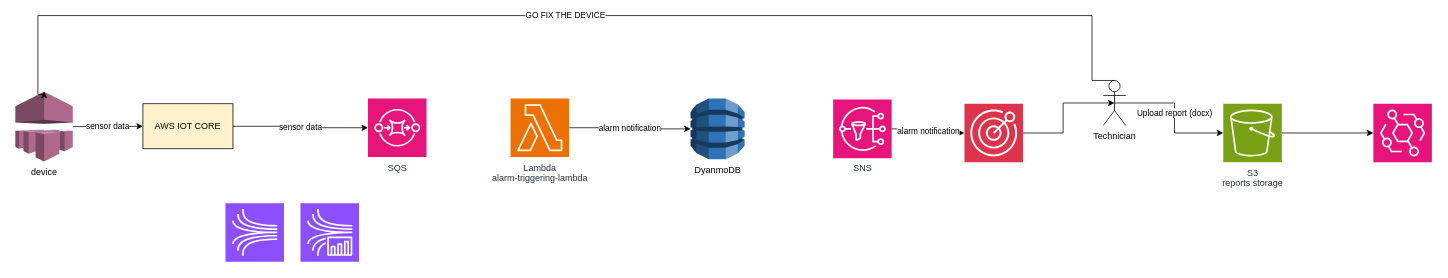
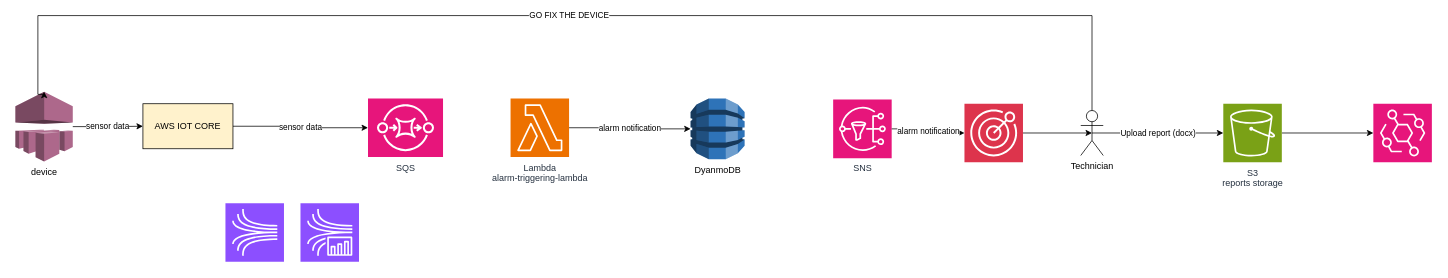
  <mxCell id="0" />
  <mxCell id="1" parent="0" />
  <mxCell id="2" value="sensor data" style="edgeStyle=orthogonalEdgeStyle;rounded=0;orthogonalLoop=1;jettySize=auto;html=1;exitX=1;exitY=0.5;exitDx=0;exitDy=0;entryX=0;entryY=0.5;entryDx=0;entryDy=0;entryPerimeter=0;" edge="1" parent="1" source="3" target="16"><mxGeometry relative="1" as="geometry"><mxPoint x="320" y="171.5" as="targetPoint" /><mxPoint as="offset" /></mxGeometry></mxCell>
  <mxCell id="3" value="AWS IOT CORE" style="rounded=0;whiteSpace=wrap;html=1;fillColor=#fff2cc;" vertex="1" parent="1"><mxGeometry x="190" y="137.5" width="120" height="60" as="geometry" /></mxCell>
  <mxCell id="4" value="sensor data" style="edgeStyle=orthogonalEdgeStyle;rounded=0;orthogonalLoop=1;jettySize=auto;html=1;exitX=1;exitY=0.5;exitDx=0;exitDy=0;exitPerimeter=0;" edge="1" parent="1" source="5" target="3"><mxGeometry relative="1" as="geometry" /></mxCell>
  <mxCell id="5" value="device" style="outlineConnect=0;dashed=0;verticalLabelPosition=bottom;verticalAlign=top;align=center;html=1;shape=mxgraph.aws3.device_farm;fillColor=#AD688B;gradientColor=none;" vertex="1" parent="1"><mxGeometry x="20" y="121.5" width="76.5" height="93" as="geometry" /></mxCell>
  <mxCell id="6" value="alarm notification" style="edgeStyle=orthogonalEdgeStyle;rounded=0;orthogonalLoop=1;jettySize=auto;html=1;exitX=1;exitY=0.5;exitDx=0;exitDy=0;exitPerimeter=0;entryX=0;entryY=0.5;entryDx=0;entryDy=0;entryPerimeter=0;" edge="1" parent="1" source="7" target="14"><mxGeometry relative="1" as="geometry" /></mxCell>
  <mxCell id="7" value="Lambda&lt;br&gt;alarm-triggering-lambda" style="sketch=0;points=[[0,0,0],[0.25,0,0],[0.5,0,0],[0.75,0,0],[1,0,0],[0,1,0],[0.25,1,0],[0.5,1,0],[0.75,1,0],[1,1,0],[0,0.25,0],[0,0.5,0],[0,0.75,0],[1,0.25,0],[1,0.5,0],[1,0.75,0]];outlineConnect=0;fontColor=#232F3E;fillColor=#ED7100;strokeColor=#ffffff;dashed=0;verticalLabelPosition=bottom;verticalAlign=top;align=center;html=1;fontSize=12;fontStyle=0;aspect=fixed;shape=mxgraph.aws4.resourceIcon;resIcon=mxgraph.aws4.lambda;" vertex="1" parent="1"><mxGeometry x="680" y="130.5" width="78" height="78" as="geometry" /></mxCell>
  <mxCell id="8" value="SNS" style="sketch=0;points=[[0,0,0],[0.25,0,0],[0.5,0,0],[0.75,0,0],[1,0,0],[0,1,0],[0.25,1,0],[0.5,1,0],[0.75,1,0],[1,1,0],[0,0.25,0],[0,0.5,0],[0,0.75,0],[1,0.25,0],[1,0.5,0],[1,0.75,0]];outlineConnect=0;fontColor=#232F3E;fillColor=#E7157B;strokeColor=#ffffff;dashed=0;verticalLabelPosition=bottom;verticalAlign=top;align=center;html=1;fontSize=12;fontStyle=0;aspect=fixed;shape=mxgraph.aws4.resourceIcon;resIcon=mxgraph.aws4.sns;" vertex="1" parent="1"><mxGeometry x="1110" y="132" width="78" height="78" as="geometry" /></mxCell>
  <mxCell id="9" style="edgeStyle=orthogonalEdgeStyle;rounded=0;orthogonalLoop=1;jettySize=auto;html=1;exitX=1;exitY=0.5;exitDx=0;exitDy=0;exitPerimeter=0;" edge="1" parent="1" source="10" target="19"><mxGeometry relative="1" as="geometry" /></mxCell>
  <mxCell id="10" value="&lt;div&gt;S3&lt;/div&gt;reports storage" style="sketch=0;points=[[0,0,0],[0.25,0,0],[0.5,0,0],[0.75,0,0],[1,0,0],[0,1,0],[0.25,1,0],[0.5,1,0],[0.75,1,0],[1,1,0],[0,0.25,0],[0,0.5,0],[0,0.75,0],[1,0.25,0],[1,0.5,0],[1,0.75,0]];outlineConnect=0;fontColor=#232F3E;fillColor=#7AA116;strokeColor=#ffffff;dashed=0;verticalLabelPosition=bottom;verticalAlign=top;align=center;html=1;fontSize=12;fontStyle=0;aspect=fixed;shape=mxgraph.aws4.resourceIcon;resIcon=mxgraph.aws4.s3;" vertex="1" parent="1"><mxGeometry x="1630" y="137.5" width="78" height="78" as="geometry" /></mxCell>
  <mxCell id="11" value="Upload report (docx)" style="edgeStyle=orthogonalEdgeStyle;rounded=0;orthogonalLoop=1;jettySize=auto;html=1;exitX=0.5;exitY=0.5;exitDx=0;exitDy=0;exitPerimeter=0;" edge="1" parent="1" source="12" target="10"><mxGeometry relative="1" as="geometry" /></mxCell>
- <mxCell id="12" value="Technician" style="shape=umlActor;verticalLabelPosition=bottom;verticalAlign=top;html=1;outlineConnect=0;" vertex="1" parent="1"><mxGeometry x="1470" y="106.5" width="30" height="60" as="geometry" /></mxCell>
+ <mxCell id="12" value="Technician" style="shape=umlActor;verticalLabelPosition=bottom;verticalAlign=top;html=1;outlineConnect=0;" vertex="1" parent="1"><mxGeometry x="1440" y="146.5" width="30" height="60" as="geometry" /></mxCell>
  <mxCell id="13" value="alarm notification" style="edgeStyle=orthogonalEdgeStyle;rounded=0;orthogonalLoop=1;jettySize=auto;html=1;exitX=1;exitY=0.5;exitDx=0;exitDy=0;exitPerimeter=0;entryX=0;entryY=0.5;entryDx=0;entryDy=0;entryPerimeter=0;" edge="1" parent="1" source="8" target="20"><mxGeometry relative="1" as="geometry" /></mxCell>
  <mxCell id="14" value="DyanmoDB" style="outlineConnect=0;dashed=0;verticalLabelPosition=bottom;verticalAlign=top;align=center;html=1;shape=mxgraph.aws3.dynamo_db;fillColor=#2E73B8;gradientColor=none;" vertex="1" parent="1"><mxGeometry x="920" y="130.5" width="72" height="81" as="geometry" /></mxCell>
  <mxCell id="15" value="GO FIX THE DEVICE" style="edgeStyle=orthogonalEdgeStyle;rounded=0;orthogonalLoop=1;jettySize=auto;html=1;exitX=0.5;exitY=0;exitDx=0;exitDy=0;exitPerimeter=0;entryX=0.5;entryY=0;entryDx=0;entryDy=0;entryPerimeter=0;" edge="1" parent="1" source="12" target="5"><mxGeometry relative="1" as="geometry"><Array as="points"><mxPoint x="1455" y="20" /><mxPoint x="50" y="20" /><mxPoint x="50" y="125" /><mxPoint x="58" y="125" /></Array></mxGeometry></mxCell>
- <mxCell id="16" value="SQS" style="sketch=0;points=[[0,0,0],[0.25,0,0],[0.5,0,0],[0.75,0,0],[1,0,0],[0,1,0],[0.25,1,0],[0.5,1,0],[0.75,1,0],[1,1,0],[0,0.25,0],[0,0.5,0],[0,0.75,0],[1,0.25,0],[1,0.5,0],[1,0.75,0]];outlineConnect=0;fontColor=#232F3E;fillColor=#E7157B;strokeColor=#ffffff;dashed=0;verticalLabelPosition=bottom;verticalAlign=top;align=center;html=1;fontSize=12;fontStyle=0;aspect=fixed;shape=mxgraph.aws4.resourceIcon;resIcon=mxgraph.aws4.sqs;" vertex="1" parent="1"><mxGeometry x="490" y="130.5" width="78" height="78" as="geometry" /></mxCell>
+ <mxCell id="16" value="SQS" style="sketch=0;points=[[0,0,0],[0.25,0,0],[0.5,0,0],[0.75,0,0],[1,0,0],[0,1,0],[0.25,1,0],[0.5,1,0],[0.75,1,0],[1,1,0],[0,0.25,0],[0,0.5,0],[0,0.75,0],[1,0.25,0],[1,0.5,0],[1,0.75,0]];outlineConnect=0;fontColor=#232F3E;fillColor=#E7157B;strokeColor=#ffffff;dashed=0;verticalLabelPosition=bottom;verticalAlign=top;align=center;html=1;fontSize=12;fontStyle=0;aspect=fixed;shape=mxgraph.aws4.resourceIcon;resIcon=mxgraph.aws4.sqs;" vertex="1" parent="1"><mxGeometry x="490" y="130.5" width="100" height="78" as="geometry" /></mxCell>
  <mxCell id="17" value="" style="sketch=0;points=[[0,0,0],[0.25,0,0],[0.5,0,0],[0.75,0,0],[1,0,0],[0,1,0],[0.25,1,0],[0.5,1,0],[0.75,1,0],[1,1,0],[0,0.25,0],[0,0.5,0],[0,0.75,0],[1,0.25,0],[1,0.5,0],[1,0.75,0]];outlineConnect=0;fontColor=#232F3E;fillColor=#8C4FFF;strokeColor=#ffffff;dashed=0;verticalLabelPosition=bottom;verticalAlign=top;align=center;html=1;fontSize=12;fontStyle=0;aspect=fixed;shape=mxgraph.aws4.resourceIcon;resIcon=mxgraph.aws4.kinesis;" vertex="1" parent="1"><mxGeometry x="300" y="270" width="78" height="78" as="geometry" /></mxCell>
  <mxCell id="18" value="" style="sketch=0;points=[[0,0,0],[0.25,0,0],[0.5,0,0],[0.75,0,0],[1,0,0],[0,1,0],[0.25,1,0],[0.5,1,0],[0.75,1,0],[1,1,0],[0,0.25,0],[0,0.5,0],[0,0.75,0],[1,0.25,0],[1,0.5,0],[1,0.75,0]];outlineConnect=0;fontColor=#232F3E;fillColor=#8C4FFF;strokeColor=#ffffff;dashed=0;verticalLabelPosition=bottom;verticalAlign=top;align=center;html=1;fontSize=12;fontStyle=0;aspect=fixed;shape=mxgraph.aws4.resourceIcon;resIcon=mxgraph.aws4.kinesis_data_analytics;" vertex="1" parent="1"><mxGeometry x="400" y="270" width="78" height="78" as="geometry" /></mxCell>
  <mxCell id="19" value="" style="sketch=0;points=[[0,0,0],[0.25,0,0],[0.5,0,0],[0.75,0,0],[1,0,0],[0,1,0],[0.25,1,0],[0.5,1,0],[0.75,1,0],[1,1,0],[0,0.25,0],[0,0.5,0],[0,0.75,0],[1,0.25,0],[1,0.5,0],[1,0.75,0]];outlineConnect=0;fontColor=#232F3E;fillColor=#E7157B;strokeColor=#ffffff;dashed=0;verticalLabelPosition=bottom;verticalAlign=top;align=center;html=1;fontSize=12;fontStyle=0;aspect=fixed;shape=mxgraph.aws4.resourceIcon;resIcon=mxgraph.aws4.eventbridge;" vertex="1" parent="1"><mxGeometry x="1830" y="137.5" width="78" height="78" as="geometry" /></mxCell>
  <mxCell id="20" value="" style="sketch=0;points=[[0,0,0],[0.25,0,0],[0.5,0,0],[0.75,0,0],[1,0,0],[0,1,0],[0.25,1,0],[0.5,1,0],[0.75,1,0],[1,1,0],[0,0.25,0],[0,0.5,0],[0,0.75,0],[1,0.25,0],[1,0.5,0],[1,0.75,0]];outlineConnect=0;fontColor=#232F3E;fillColor=#DD344C;strokeColor=#ffffff;dashed=0;verticalLabelPosition=bottom;verticalAlign=top;align=center;html=1;fontSize=12;fontStyle=0;aspect=fixed;shape=mxgraph.aws4.resourceIcon;resIcon=mxgraph.aws4.pinpoint;" vertex="1" parent="1"><mxGeometry x="1285" y="137.5" width="78" height="78" as="geometry" /></mxCell>
  <mxCell id="21" style="edgeStyle=orthogonalEdgeStyle;rounded=0;orthogonalLoop=1;jettySize=auto;html=1;exitX=1;exitY=0.5;exitDx=0;exitDy=0;exitPerimeter=0;entryX=0.5;entryY=0.5;entryDx=0;entryDy=0;entryPerimeter=0;" edge="1" parent="1" source="20" target="12"><mxGeometry relative="1" as="geometry" /></mxCell>
